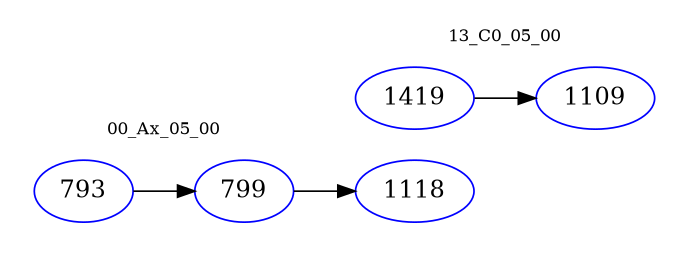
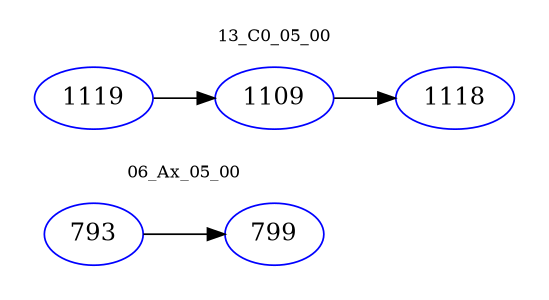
  digraph {
    rankdir=LR
    node [color=blue]
    edge [color=black]
    n1 [label=793]
    n2 [label=799]
    n3 [label=1109]
-   n4 [label=1419]
+   n4 [label=1119]
    n5 [label=1118]
    subgraph cluster_1 {
      color=white
      fontsize=10
-     label="00_Ax_05_00"
+     label="06_Ax_05_00"
      n1
      n2
    }
    subgraph cluster_2 {
      color=white
      fontsize=10
      label="13_C0_05_00"
      n3
      n4
      n5
    }
    n1 -> n2
-   n2 -> n5
+   n3 -> n5
    n4 -> n3
  }
